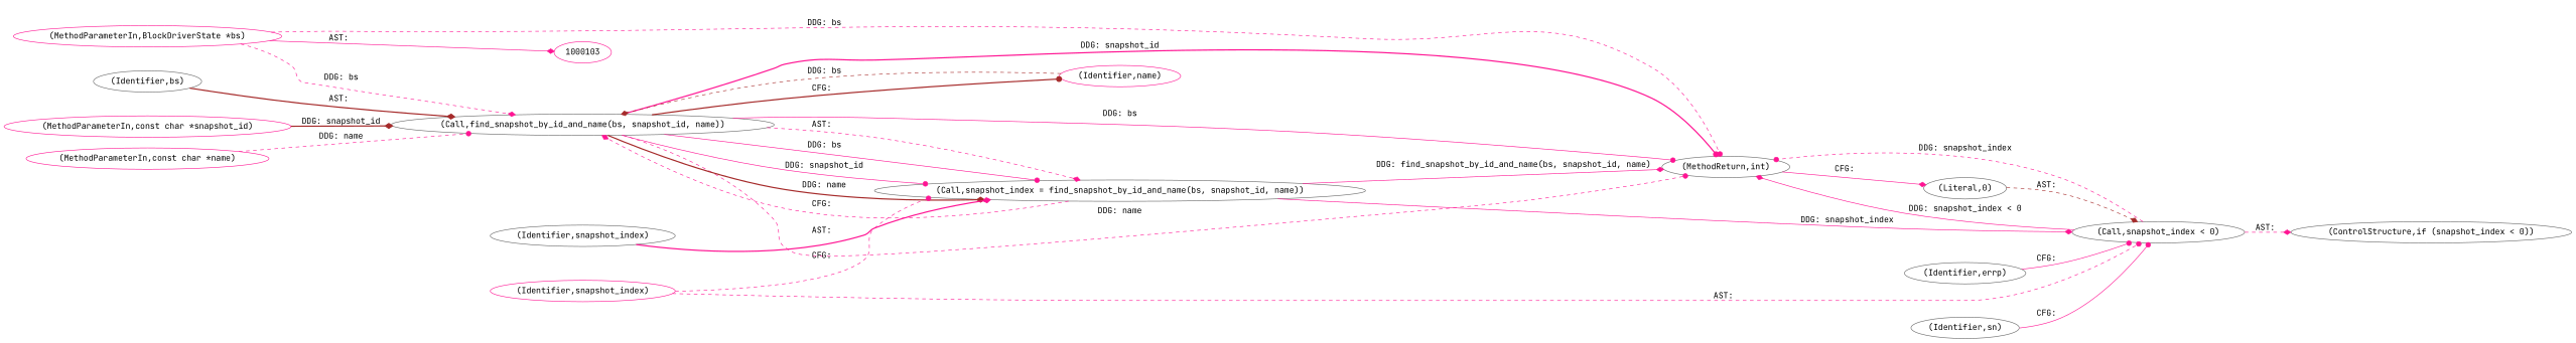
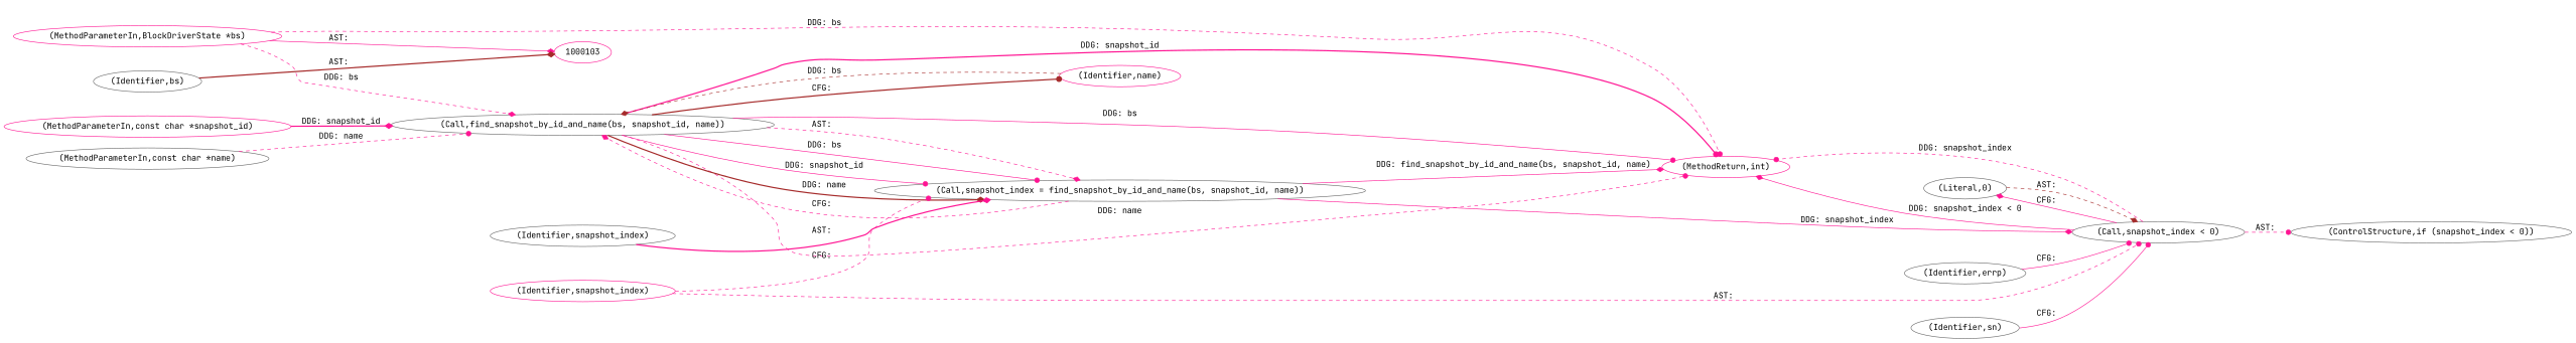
  digraph {
    fontname="JetBrains Mono"
    rankdir=LR
    node [color=gray40 fontname="JetBrains Mono"]
    edge [arrowhead=diamond color=deeppink fontname="JetBrains Mono" style=dashed]
    n1 [color=deeppink label="(MethodParameterIn,BlockDriverState *bs)"]
    n2 [label="(Call,find_snapshot_by_id_and_name(bs, snapshot_id, name))"]
-   n3 [label="(MethodReturn,int)"]
+   n3 [color=deeppink label="(MethodReturn,int)"]
    1000103 [color=deeppink]
    n5 [label="(Call,snapshot_index = find_snapshot_by_id_and_name(bs, snapshot_id, name))"]
    n6 [color=deeppink label="(Identifier,name)"]
    n7 [label="(Call,snapshot_index < 0)"]
    n8 [label="(ControlStructure,if (snapshot_index < 0))"]
    n9 [label="(Literal,0)"]
-   n10 [color=deeppink label="(MethodParameterIn,const char *name)"]
+   n10 [label="(MethodParameterIn,const char *name)"]
    n11 [color=deeppink label="(MethodParameterIn,const char *snapshot_id)"]
    n12 [label="(Identifier,errp)"]
    n13 [color=deeppink label="(Identifier,snapshot_index)"]
    n14 [label="(Identifier,sn)"]
    n15 [label="(Identifier,bs)"]
    n16 [label="(Identifier,snapshot_index)"]
    n1 -> n2 [label="DDG: bs"]
    n1 -> n3 [arrowhead=dot label="DDG: bs"]
    n1 -> 1000103 [label="AST: " style=solid]
    n2 -> n3 [arrowhead=dot label="DDG: name"]
    n2 -> n3 [arrowhead=dot label="DDG: snapshot_id" style=bold]
    n2 -> n3 [arrowhead=dot label="DDG: bs" style=solid]
    n2 -> n5 [label="AST: "]
    n2 -> n5 [arrowhead=dot label="DDG: bs" style=solid]
    n2 -> n5 [arrowhead=dot label="DDG: snapshot_id" style=solid]
    n2 -> n5 [color=brown label="DDG: name" style=bold]
    n2 -> n6 [arrowhead=dot color=brown label="CFG: " style=bold]
    n5 -> n2 [label="CFG: "]
    n5 -> n3 [label="DDG: find_snapshot_by_id_and_name(bs, snapshot_id, name)" style=solid]
    n5 -> n7 [label="DDG: snapshot_index" style=solid]
    n6 -> n2 [color=brown label="DDG: bs"]
    n7 -> n3 [label="DDG: snapshot_index < 0" style=solid]
    n7 -> n3 [arrowhead=dot label="DDG: snapshot_index"]
-   n7 -> n8 [label="AST: "]
-   n3 -> n9 [label="CFG: " style=solid]
+   n7 -> n8 [arrowhead=dot label="AST: "]
+   n7 -> n9 [label="CFG: " style=solid]
    n9 -> n7 [color=brown label="AST: "]
    n10 -> n2 [arrowhead=dot label="DDG: name"]
-   n11 -> n2 [color=brown label="DDG: snapshot_id" style=bold]
+   n11 -> n2 [label="DDG: snapshot_id" style=bold]
    n12 -> n7 [arrowhead=dot label="CFG: " style=solid]
    n13 -> n5 [arrowhead=dot label="CFG: "]
    n13 -> n7 [arrowhead=dot label="AST: "]
    n14 -> n7 [arrowhead=dot label="CFG: " style=solid]
-   n15 -> n2 [color=brown label="AST: " style=bold]
+   n15 -> 1000103 [color=brown label="AST: " style=bold]
    n16 -> n5 [label="AST: " style=bold]
  }
